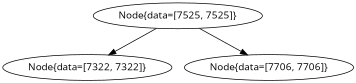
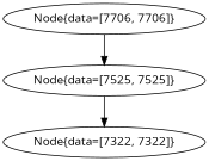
  digraph {
    fontname="Open Sans"
    node [fontname="Open Sans"]
    edge [fontname="Open Sans"]
    n1 [label="Node{data=[7525, 7525]}"]
    n2 [label="Node{data=[7322, 7322]}"]
    n3 [label="Node{data=[7706, 7706]}"]
    n1 -> n2
-   n1 -> n3
+   n3 -> n1
  }
